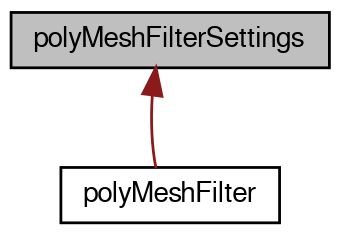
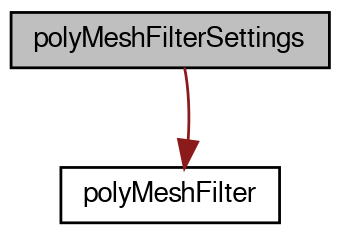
  digraph {
    node [color=black fontname=FreeSans fontsize=10 shape=record]
    n1 [fillcolor=grey75 fontcolor=black height=0.2 label=polyMeshFilterSettings style=filled width=0.4]
    n2 [height=0.2 label=polyMeshFilter width=0.4]
-   n1 -> n2 [color=firebrick4 dir=back fontname=FreeSans fontsize=10 labelfontname=FreeSans labelfontsize=10 style=solid]
+   n2 -> n1 [color=firebrick4 dir=back fontname=FreeSans fontsize=10 labelfontname=FreeSans labelfontsize=10 style=solid]
  }
